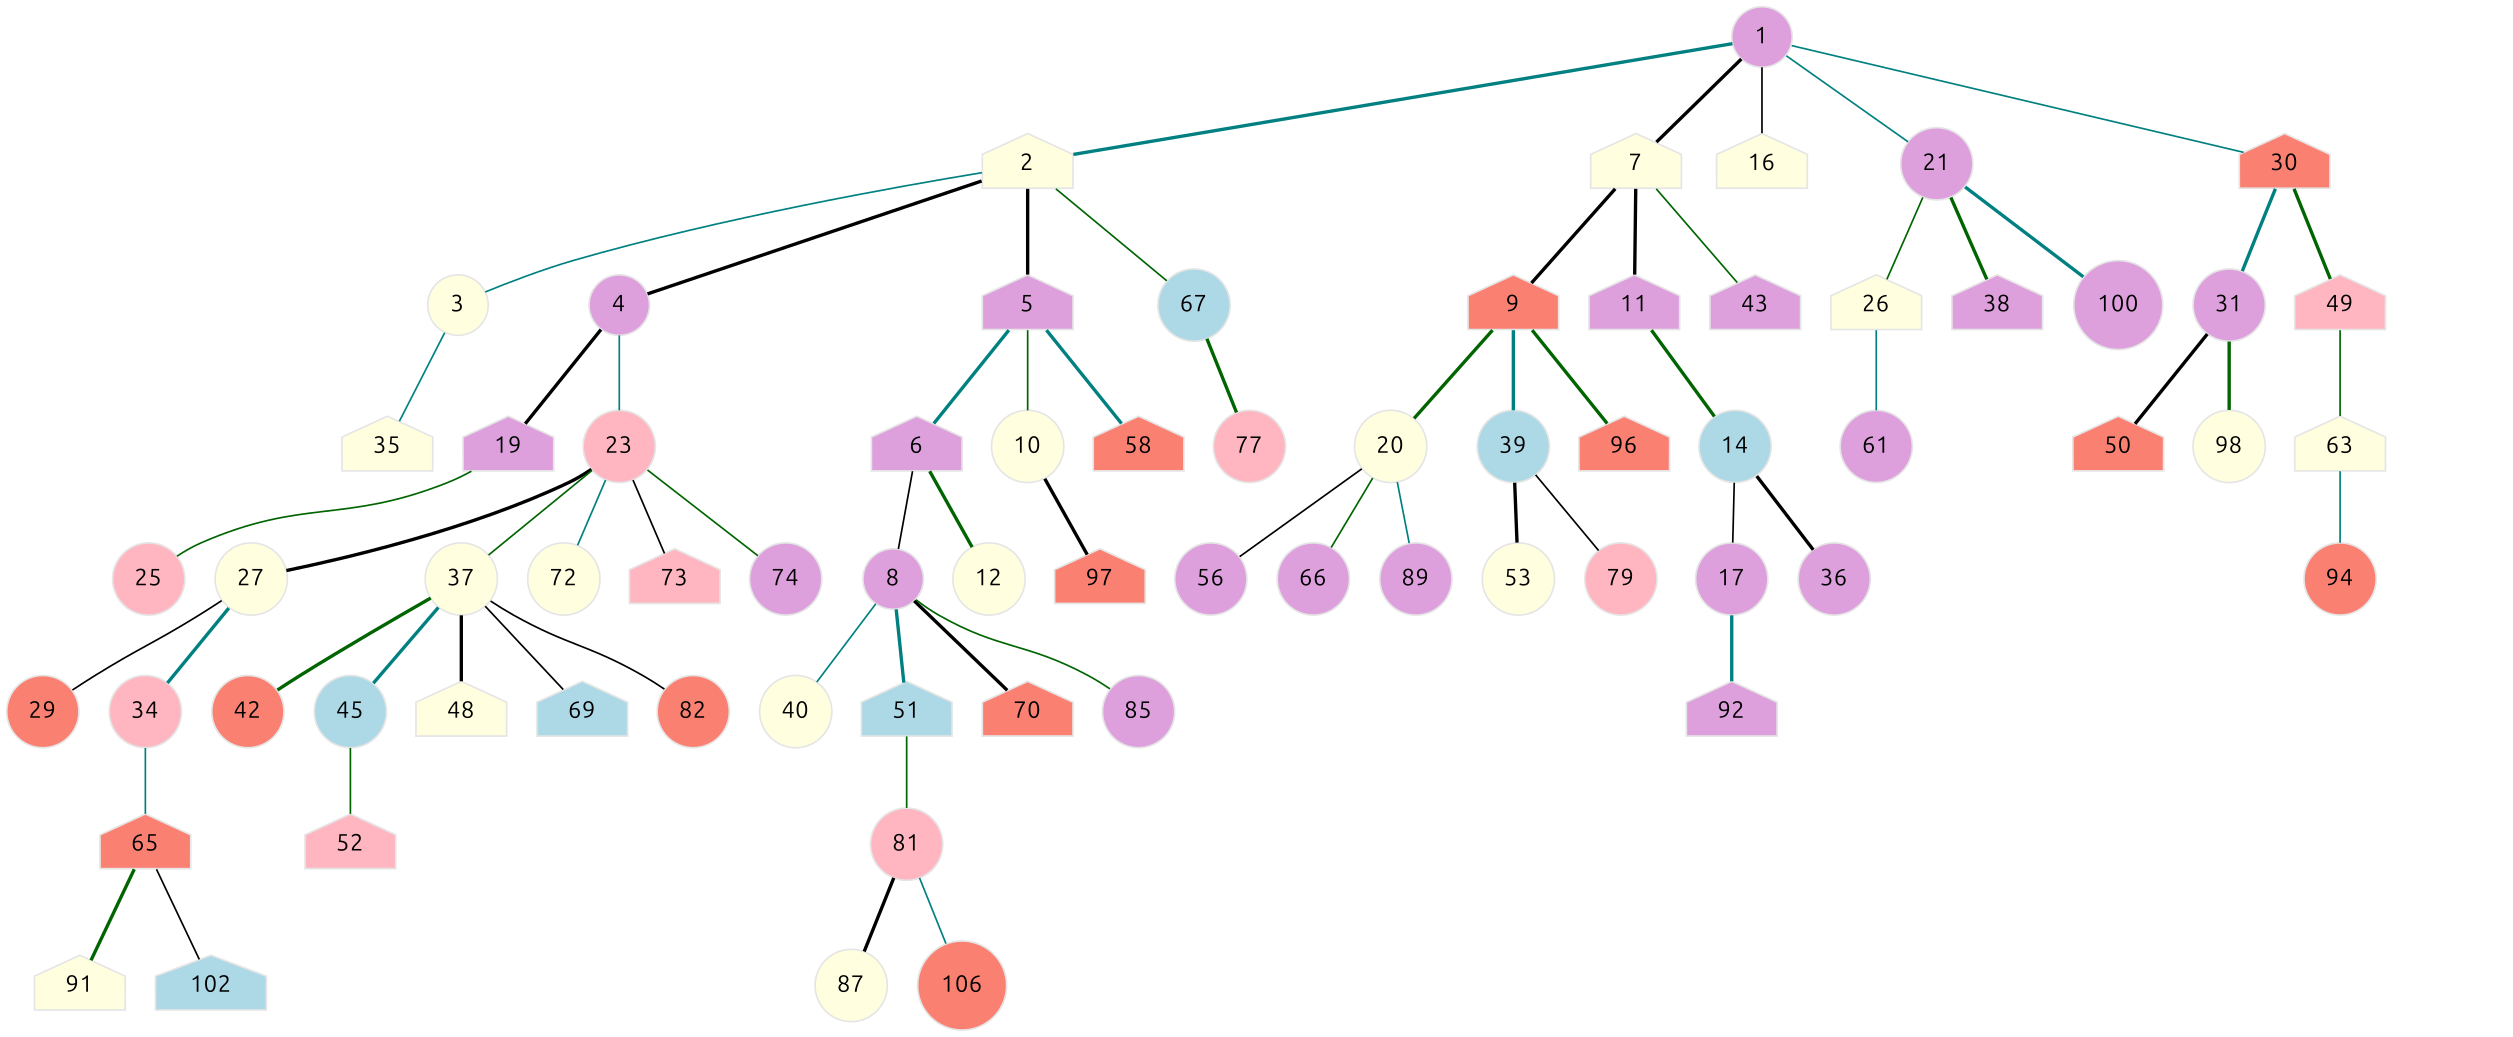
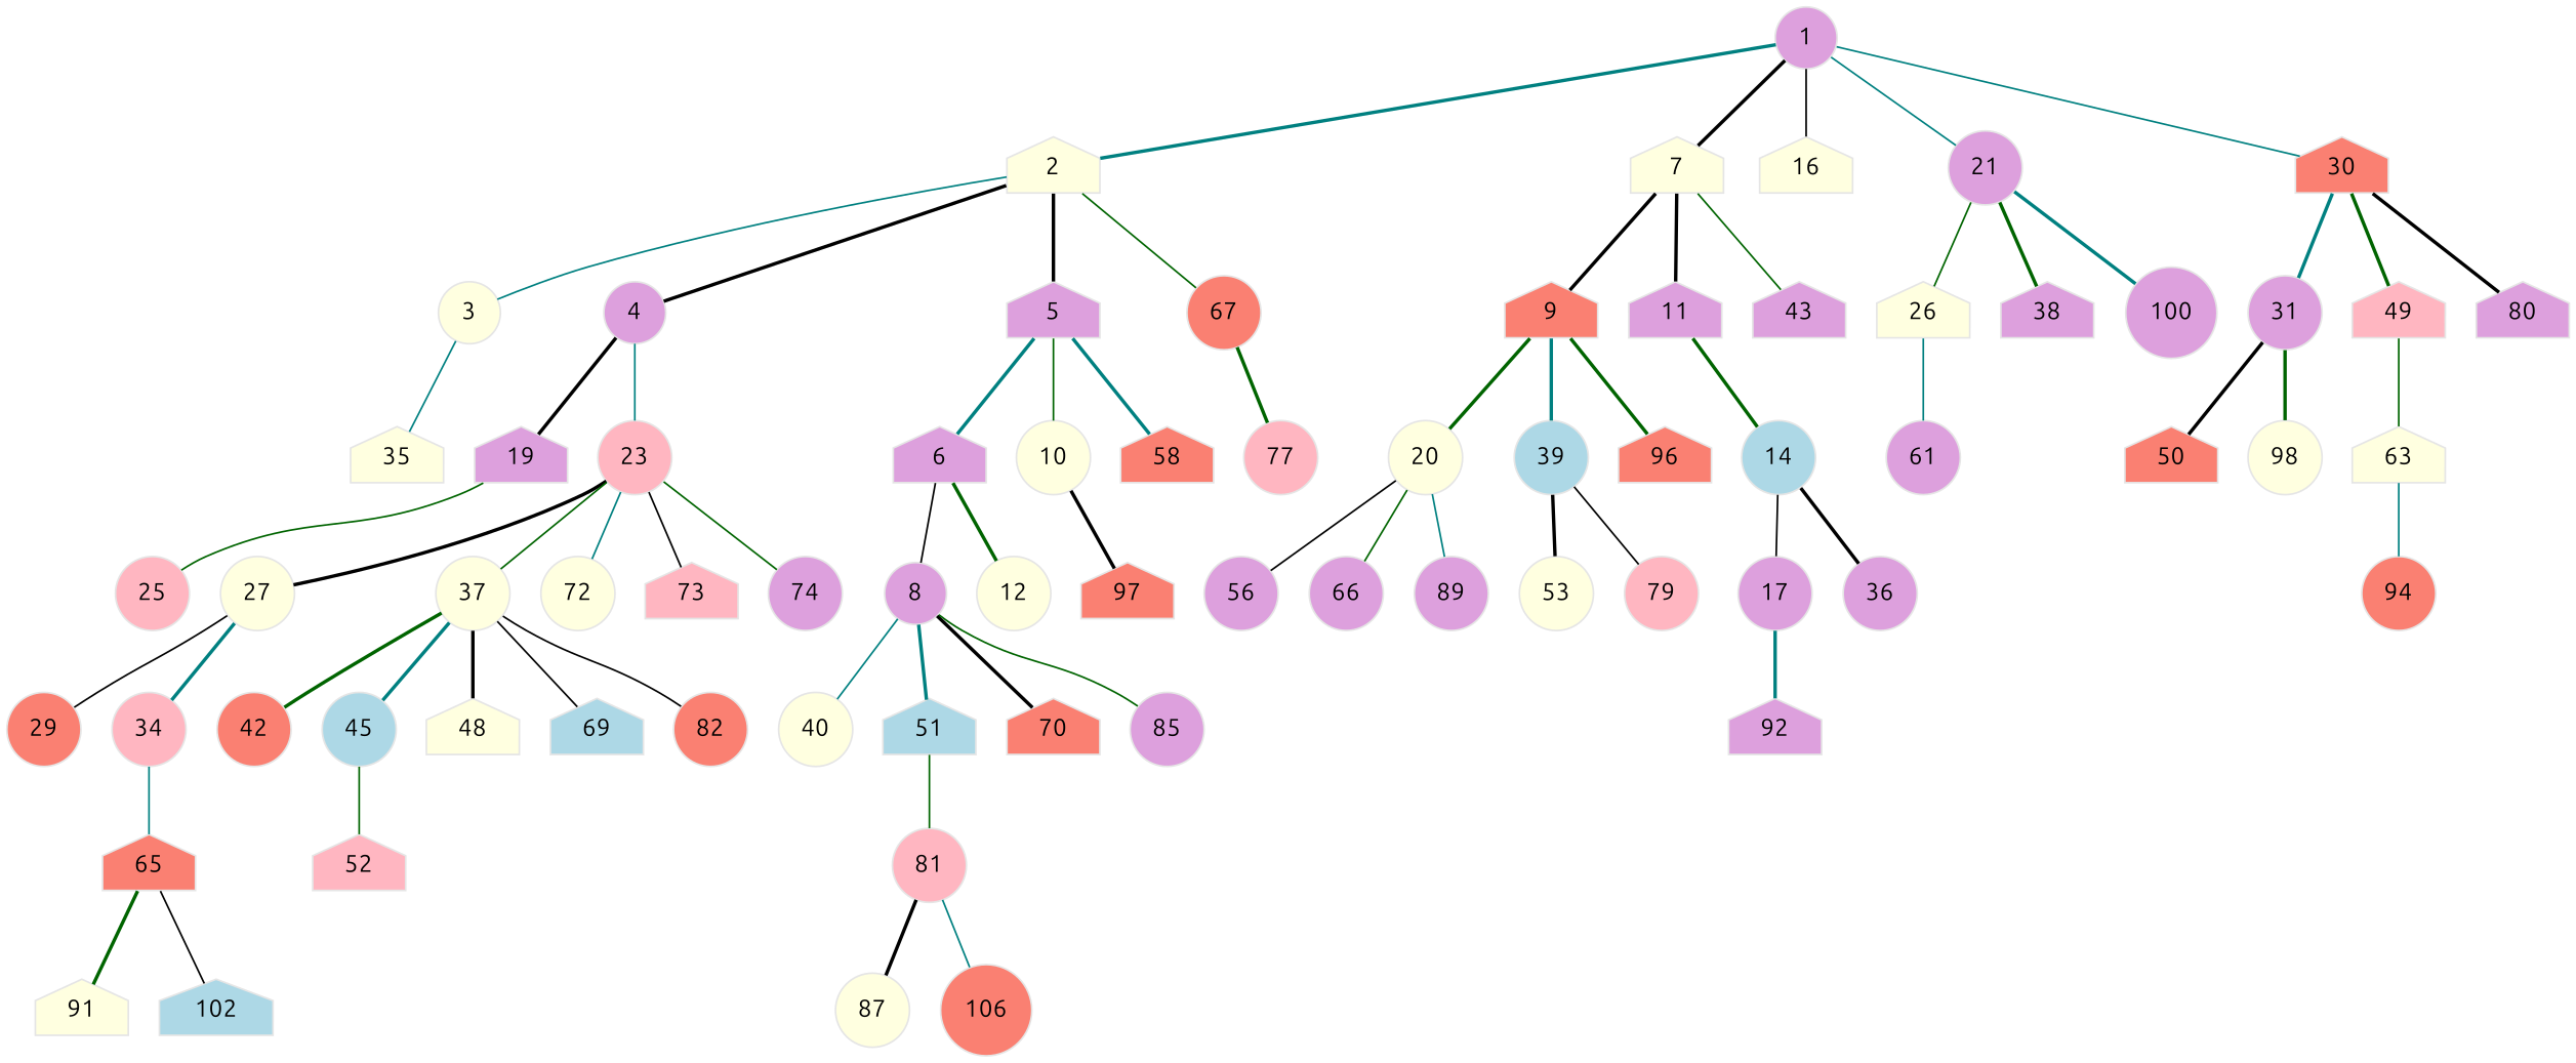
  graph {
    fontname=Ubuntu
    node [color=gray90 fillcolor=plum fontname=Ubuntu shape=circle style=filled]
    edge [color=black fontname=Ubuntu style=bold]
    1 [super="+18"]
    2 [fillcolor=lightyellow shape=house super="+68"]
    7 [fillcolor=lightyellow shape=house super="+15"]
    16 [fillcolor=lightyellow shape=house]
    21 [super="+76"]
    30 [fillcolor=salmon shape=house super="+32"]
    3 [fillcolor=lightyellow super="+105"]
    4
    5 [shape=house super="+47"]
-   67 [fillcolor=lightblue super="+93"]
+   67 [fillcolor=salmon super="+93"]
    9 [fillcolor=salmon shape=house super="+13"]
    11 [shape=house]
    43 [shape=house super="+71"]
    26 [fillcolor=lightyellow shape=house super="+78"]
    38 [shape=house super="+64"]
    100
    31 [super="+60"]
    49 [fillcolor=lightpink shape=house]
+   80 [shape=house]
    35 [fillcolor=lightyellow shape=house]
    19 [shape=house super="+33"]
    23 [fillcolor=lightpink super="+24"]
    6 [shape=house]
    10 [fillcolor=lightyellow]
    58 [fillcolor=salmon shape=house]
    77 [fillcolor=lightpink]
    25 [fillcolor=lightpink super="+99"]
    27 [fillcolor=lightyellow super="+28"]
    37 [fillcolor=lightyellow super="+46"]
    72 [fillcolor=lightyellow]
    73 [fillcolor=lightpink shape=house]
    74
    8 [super="+22"]
    12 [fillcolor=lightyellow]
    97 [fillcolor=salmon shape=house]
    40 [fillcolor=lightyellow super="+83"]
    51 [fillcolor=lightblue shape=house super="+57"]
    70 [fillcolor=salmon shape=house]
    85
    20 [fillcolor=lightyellow super="+59"]
    39 [fillcolor=lightblue super="+95"]
    96 [fillcolor=salmon shape=house]
    14 [fillcolor=lightblue super="+41"]
    81 [fillcolor=lightpink]
    56 [super="+104"]
    66
    89
    53 [fillcolor=lightyellow super="+90"]
    79 [fillcolor=lightpink]
    17 [super="+86"]
    36
    92 [shape=house]
    61
    29 [fillcolor=salmon]
    34 [fillcolor=lightpink super="+44"]
    42 [fillcolor=salmon]
    45 [fillcolor=lightblue super="+54"]
    48 [fillcolor=lightyellow shape=house super="+55"]
    69 [fillcolor=lightblue shape=house]
    82 [fillcolor=salmon super="+84"]
    65 [fillcolor=salmon shape=house super="+75"]
    50 [fillcolor=salmon shape=house super="+103"]
    98 [fillcolor=lightyellow]
    63 [fillcolor=lightyellow shape=house super="+88"]
    91 [fillcolor=lightyellow shape=house]
    102 [fillcolor=lightblue shape=house]
    52 [fillcolor=lightpink shape=house super="+62"]
    94 [fillcolor=salmon]
    87 [fillcolor=lightyellow super="+101"]
    106 [fillcolor=salmon]
    1 -- 2 [color=teal]
    1 -- 7
    1 -- 16 [style=solid]
    1 -- 21 [color=teal style=solid]
    1 -- 30 [color=teal style=solid]
    2 -- 3 [color=teal style=solid]
    2 -- 4
    2 -- 5
    2 -- 67 [color=darkgreen style=solid]
    7 -- 9
    7 -- 11
    7 -- 43 [color=darkgreen style=solid]
    21 -- 26 [color=darkgreen style=solid]
    21 -- 38 [color=darkgreen]
    21 -- 100 [color=teal]
    30 -- 31 [color=teal]
    30 -- 49 [color=darkgreen]
+   30 -- 80
    3 -- 35 [color=teal style=solid]
    4 -- 19
    4 -- 23 [color=teal style=solid]
    5 -- 6 [color=teal]
    5 -- 10 [color=darkgreen style=solid]
    5 -- 58 [color=teal]
    67 -- 77 [color=darkgreen]
    9 -- 20 [color=darkgreen]
    9 -- 39 [color=teal]
    9 -- 96 [color=darkgreen]
    11 -- 14 [color=darkgreen]
    26 -- 61 [color=teal style=solid]
    31 -- 50
    31 -- 98 [color=darkgreen]
    49 -- 63 [color=darkgreen style=solid]
    19 -- 25 [color=darkgreen style=solid]
    23 -- 27
    23 -- 37 [color=darkgreen style=solid]
    23 -- 72 [color=teal style=solid]
    23 -- 73 [style=solid]
    23 -- 74 [color=darkgreen style=solid]
    6 -- 8 [style=solid]
    6 -- 12 [color=darkgreen]
    10 -- 97
    27 -- 29 [style=solid]
    27 -- 34 [color=teal]
    37 -- 42 [color=darkgreen]
    37 -- 45 [color=teal]
    37 -- 48
    37 -- 69 [style=solid]
    37 -- 82 [style=solid]
    8 -- 40 [color=teal style=solid]
    8 -- 51 [color=teal]
    8 -- 70
    8 -- 85 [color=darkgreen style=solid]
    51 -- 81 [color=darkgreen style=solid]
    20 -- 56 [style=solid]
    20 -- 66 [color=darkgreen style=solid]
    20 -- 89 [color=teal style=solid]
    39 -- 53
    39 -- 79 [style=solid]
    14 -- 17 [style=solid]
    14 -- 36
    81 -- 87
    81 -- 106 [color=teal style=solid]
    17 -- 92 [color=teal]
    34 -- 65 [color=teal style=solid]
    45 -- 52 [color=darkgreen style=solid]
    65 -- 91 [color=darkgreen]
    65 -- 102 [style=solid]
    63 -- 94 [color=teal style=solid]
  }
